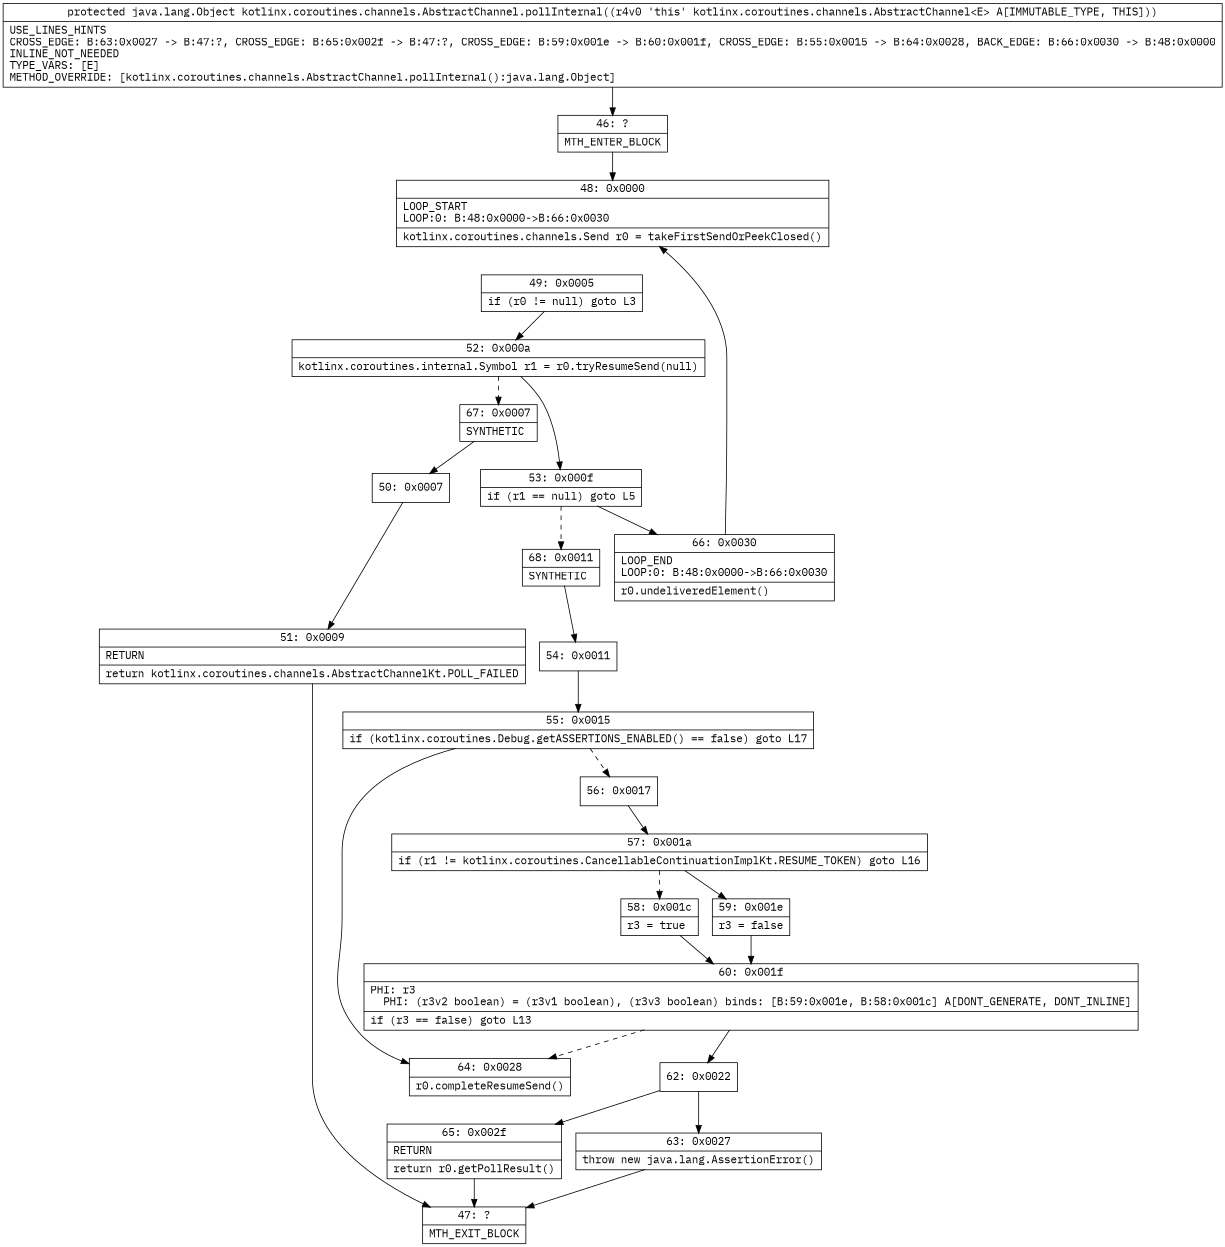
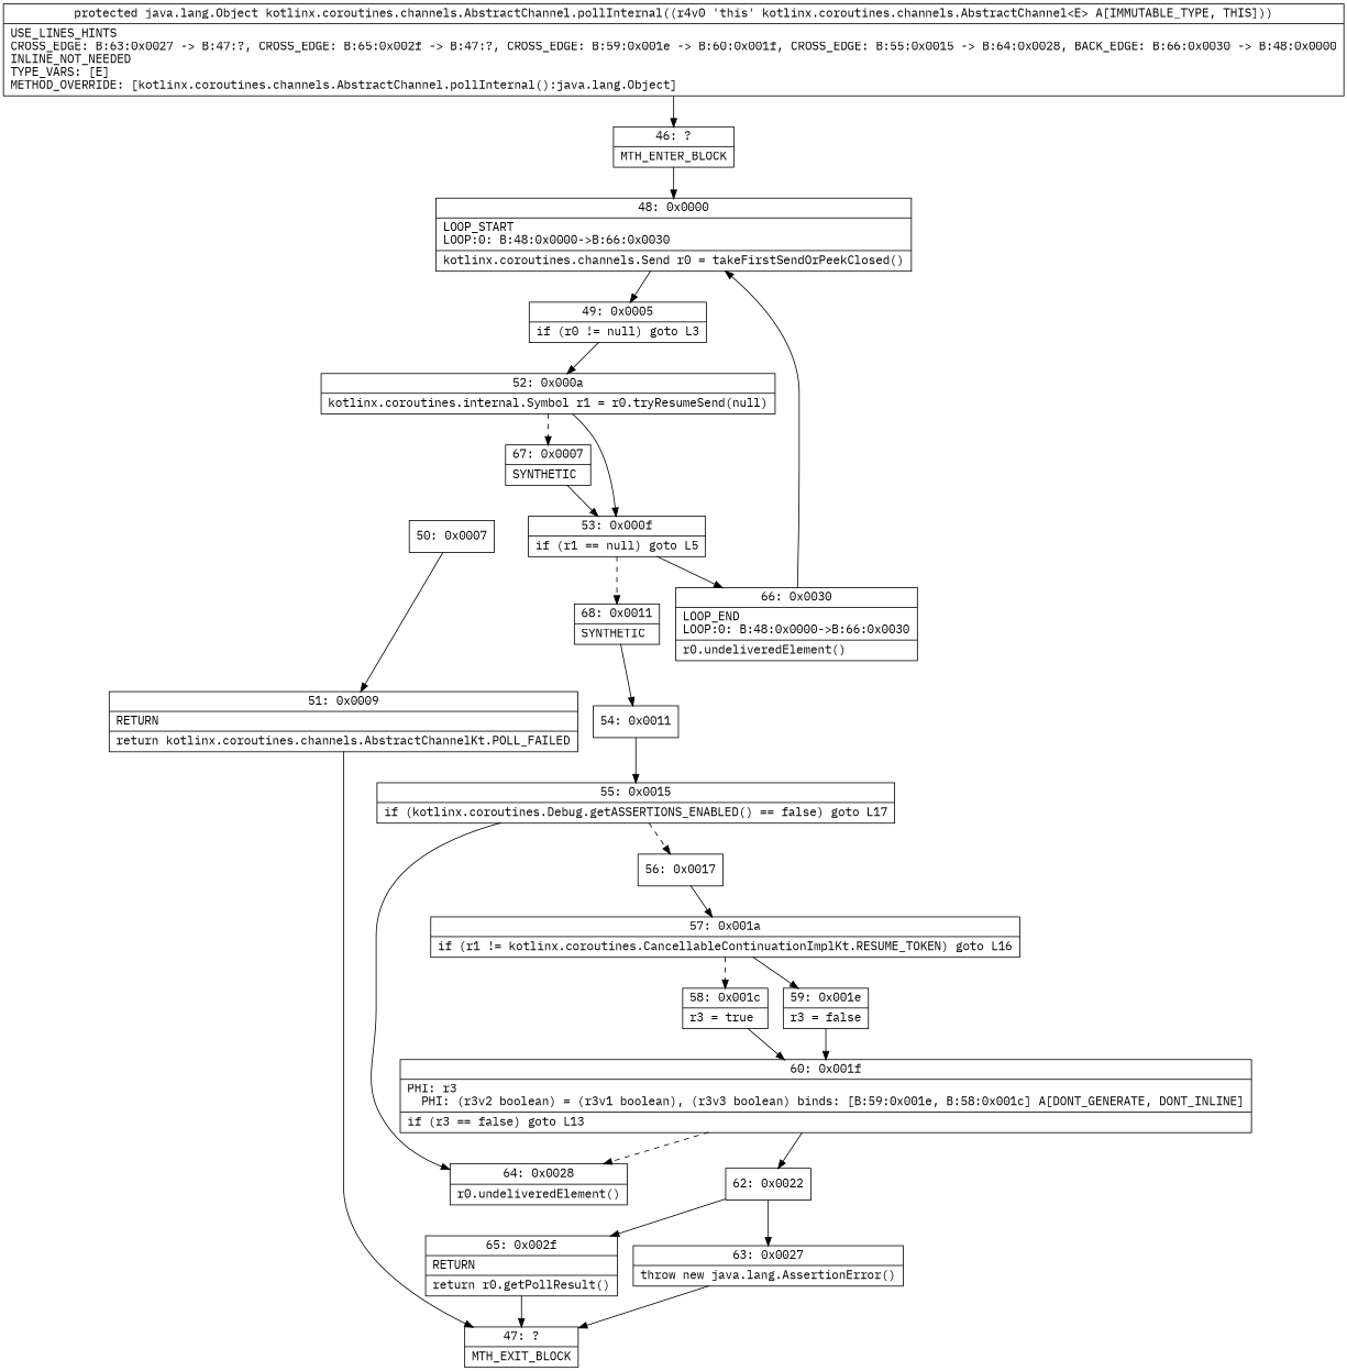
  digraph {
    fontname="IBM Plex Mono"
    node [fontname="IBM Plex Mono" shape=record]
    edge [fontname="IBM Plex Mono"]
    n1 [label="{46\:\ ?|MTH_ENTER_BLOCK\l}"]
    n2 [label="{48\:\ 0x0000|LOOP_START\lLOOP:0: B:48:0x0000\-\>B:66:0x0030\l|kotlinx.coroutines.channels.Send r0 = takeFirstSendOrPeekClosed()\l}"]
    n3 [label="{49\:\ 0x0005|if (r0 != null) goto L3\l}"]
    n4 [label="{52\:\ 0x000a|kotlinx.coroutines.internal.Symbol r1 = r0.tryResumeSend(null)\l}"]
    n5 [label="{67\:\ 0x0007|SYNTHETIC\l}"]
    n6 [label="{53\:\ 0x000f|if (r1 == null) goto L5\l}"]
    n7 [label="{50\:\ 0x0007}"]
    n8 [label="{66\:\ 0x0030|LOOP_END\lLOOP:0: B:48:0x0000\-\>B:66:0x0030\l|r0.undeliveredElement()\l}"]
    n9 [label="{68\:\ 0x0011|SYNTHETIC\l}"]
    n10 [label="{54\:\ 0x0011}"]
    n11 [label="{55\:\ 0x0015|if (kotlinx.coroutines.Debug.getASSERTIONS_ENABLED() == false) goto L17\l}"]
    n12 [label="{56\:\ 0x0017}"]
-   n13 [label="{64\:\ 0x0028|r0.completeResumeSend()\l}"]
+   n13 [label="{64\:\ 0x0028|r0.undeliveredElement()\l}"]
    n14 [label="{57\:\ 0x001a|if (r1 != kotlinx.coroutines.CancellableContinuationImplKt.RESUME_TOKEN) goto L16\l}"]
    n15 [label="{58\:\ 0x001c|r3 = true\l}"]
    n16 [label="{59\:\ 0x001e|r3 = false\l}"]
    n17 [label="{60\:\ 0x001f|PHI: r3 \l  PHI: (r3v2 boolean) = (r3v1 boolean), (r3v3 boolean) binds: [B:59:0x001e, B:58:0x001c] A[DONT_GENERATE, DONT_INLINE]\l|if (r3 == false) goto L13\l}"]
    n18 [label="{62\:\ 0x0022}"]
    n19 [label="{63\:\ 0x0027|throw new java.lang.AssertionError()\l}"]
    n20 [label="{65\:\ 0x002f|RETURN\l|return r0.getPollResult()\l}"]
    n21 [label="{47\:\ ?|MTH_EXIT_BLOCK\l}"]
    n22 [label="{51\:\ 0x0009|RETURN\l|return kotlinx.coroutines.channels.AbstractChannelKt.POLL_FAILED\l}"]
    n23 [label="{protected java.lang.Object kotlinx.coroutines.channels.AbstractChannel.pollInternal((r4v0 'this' kotlinx.coroutines.channels.AbstractChannel\<E\> A[IMMUTABLE_TYPE, THIS]))  | USE_LINES_HINTS\lCROSS_EDGE: B:63:0x0027 \-\> B:47:?, CROSS_EDGE: B:65:0x002f \-\> B:47:?, CROSS_EDGE: B:59:0x001e \-\> B:60:0x001f, CROSS_EDGE: B:55:0x0015 \-\> B:64:0x0028, BACK_EDGE: B:66:0x0030 \-\> B:48:0x0000\lINLINE_NOT_NEEDED\lTYPE_VARS: [E]\lMETHOD_OVERRIDE: [kotlinx.coroutines.channels.AbstractChannel.pollInternal():java.lang.Object]\l}"]
    n1 -> n2
+   n2 -> n3
    n3 -> n4
    n4 -> n5 [style=dashed]
    n4 -> n6
-   n5 -> n7
+   n5 -> n6
    n6 -> n8
    n6 -> n9 [style=dashed]
    n7 -> n22
    n8 -> n2
    n9 -> n10
    n10 -> n11
    n11 -> n12 [style=dashed]
    n11 -> n13
    n12 -> n14
    n14 -> n15 [style=dashed]
    n14 -> n16
    n15 -> n17
    n16 -> n17
    n17 -> n13 [style=dashed]
    n17 -> n18
    n18 -> n19
    n18 -> n20
    n19 -> n21
    n20 -> n21
    n22 -> n21
    n23 -> n1
  }
